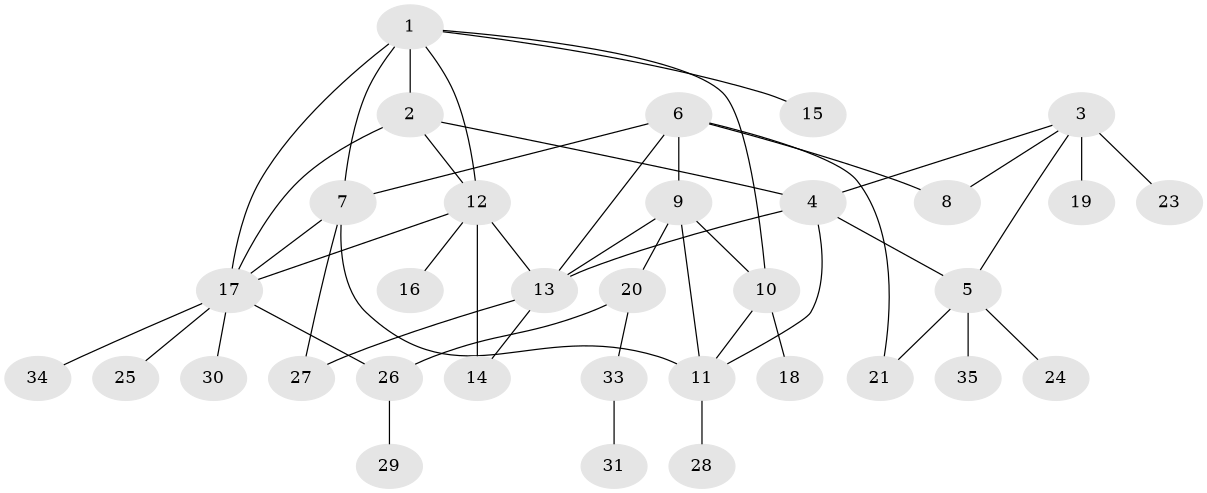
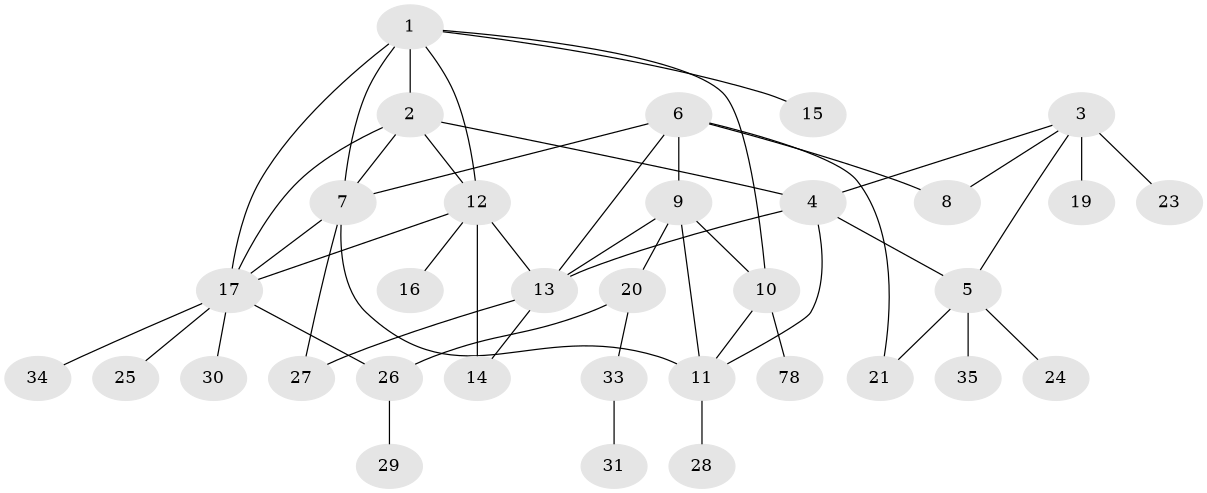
  graph {
    node [color=gray90 style=filled]
    edge [weight=1.0]
    1
    2
    7
    10
    12
    15
    17
    4
    11
    27
-   18
+   18 [label=78]
    13
    14
    16
    25
    26
    30
    34
    5
    3
    8
    19
    23
    21
    24
    35
    28
    6
    9
    20
    33
    29
    31
    1 -- 2 [weight=5.0]
    1 -- 7
    1 -- 10
    1 -- 12
    1 -- 15
    1 -- 17
+   2 -- 7
    2 -- 12
    2 -- 17
    2 -- 4
    7 -- 17
    7 -- 11
    7 -- 27
    10 -- 11
    10 -- 18
    12 -- 17
    12 -- 13
    12 -- 14 [weight=5.0]
    12 -- 16
    17 -- 25
    17 -- 26
    17 -- 30
    17 -- 34
    4 -- 11
    4 -- 13
    4 -- 5
    11 -- 28
    13 -- 27
    13 -- 14
    26 -- 29
    5 -- 21
    5 -- 24
    5 -- 35
    3 -- 4
    3 -- 5
    3 -- 8
    3 -- 19 [weight=5.0]
    3 -- 23
    6 -- 7
    6 -- 13
    6 -- 8
    6 -- 21 [weight=4.0]
    6 -- 9
    9 -- 10
    9 -- 11
    9 -- 13
    9 -- 20
    20 -- 26
    20 -- 33
    33 -- 31
  }
